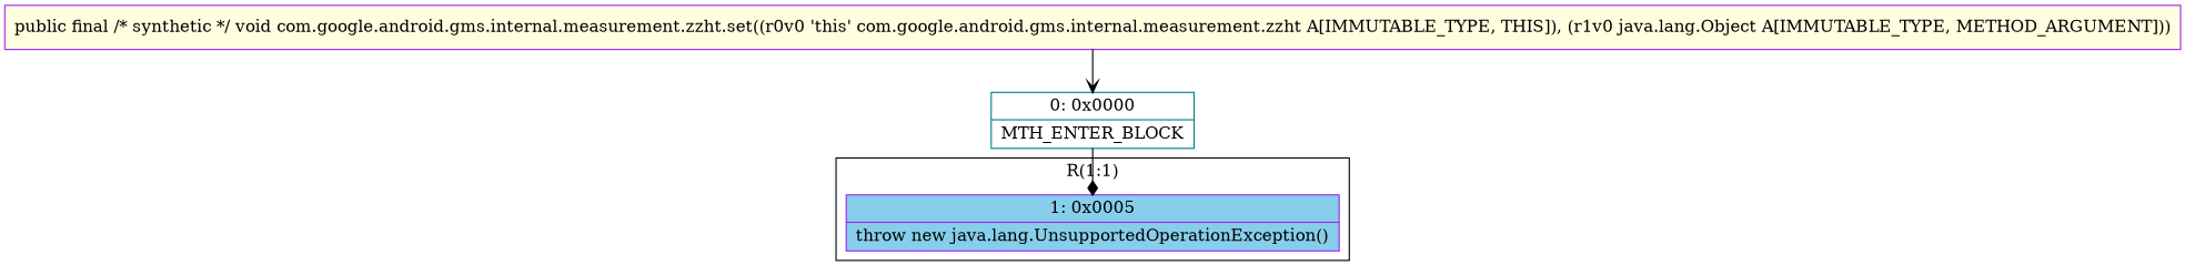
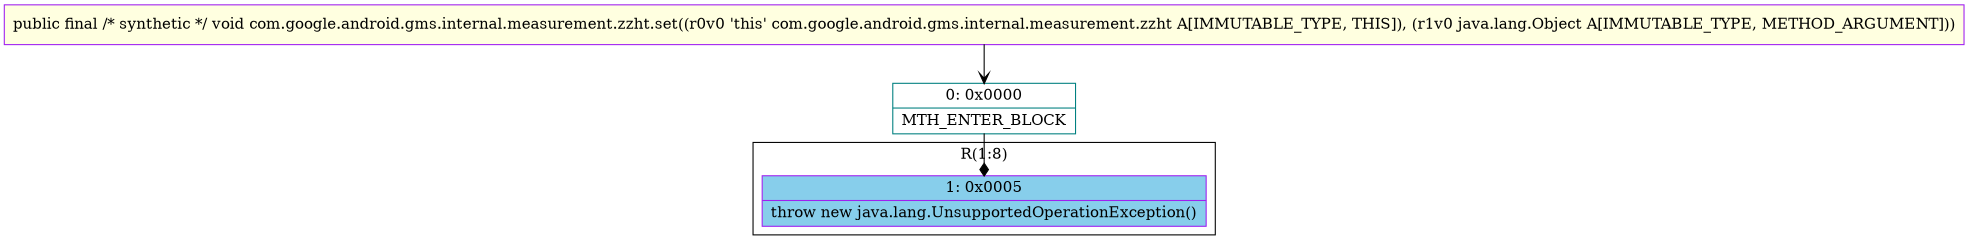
  digraph {
    node [color=purple shape=record style=filled]
    n1 [label="{1\:\ 0x0005|throw new java.lang.UnsupportedOperationException()\l}" fillcolor=skyblue]
    n2 [color=teal label="{0\:\ 0x0000|MTH_ENTER_BLOCK\l}" fillcolor=white]
    n3 [label="{public final \/* synthetic *\/ void com.google.android.gms.internal.measurement.zzht.set((r0v0 'this' com.google.android.gms.internal.measurement.zzht A[IMMUTABLE_TYPE, THIS]), (r1v0 java.lang.Object A[IMMUTABLE_TYPE, METHOD_ARGUMENT])) }" fillcolor=lightyellow]
    subgraph cluster_1 {
-     label="R(1:1)"
+     label="R(1:8)"
      n1
    }
    n2 -> n1 [arrowhead=diamond]
    n3 -> n2 [arrowhead=vee]
  }
